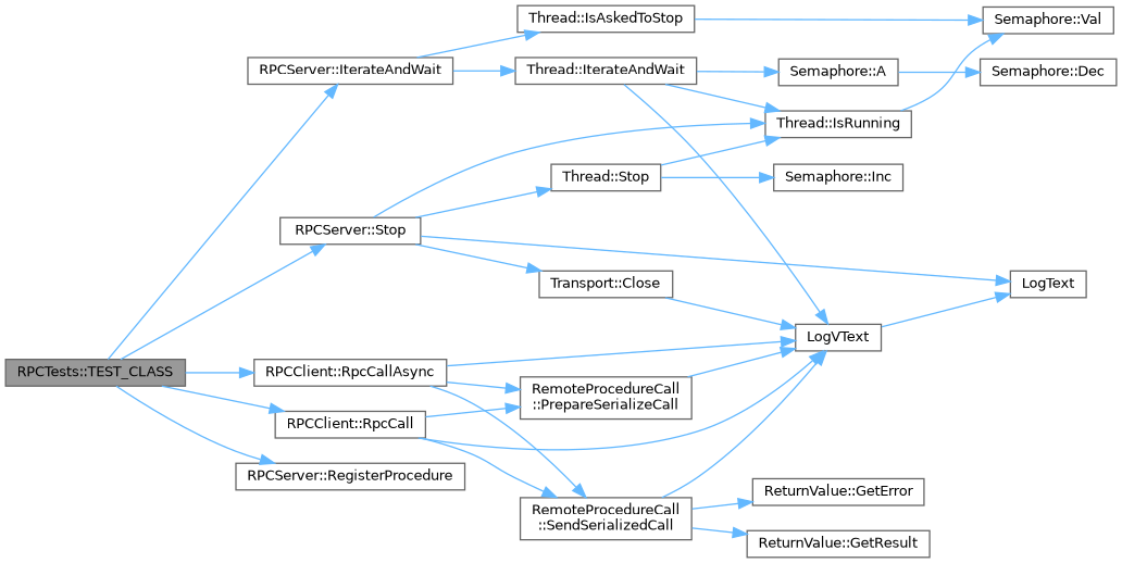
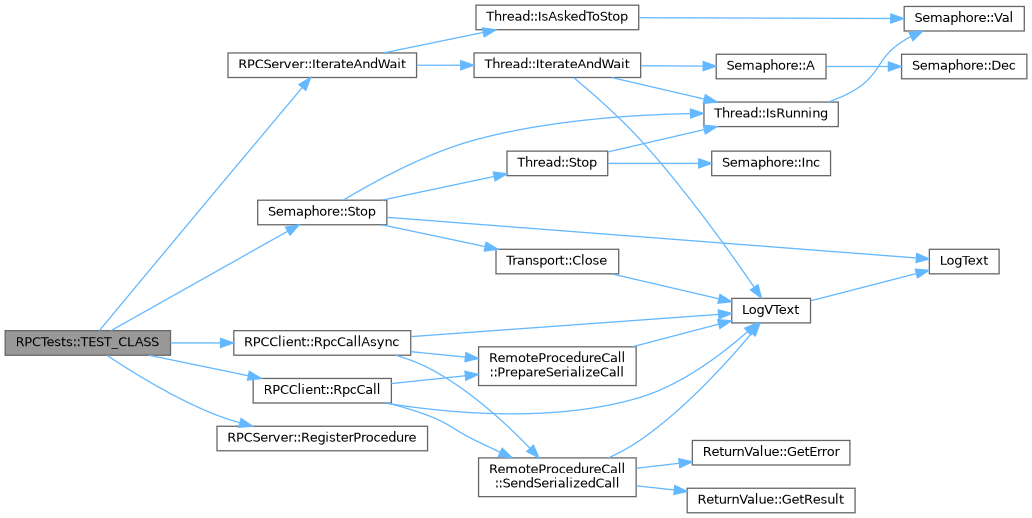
  digraph {
    rankdir=LR
    node [color=grey40 fillcolor=white fontname=Helvetica fontsize=10 shape=box style=filled]
    edge [color=steelblue1 fontname=Helvetica fontsize=10 labelfontname=Helvetica labelfontsize=10 style=solid]
    n1 [color=gray40 fillcolor=grey60 fontcolor=black height=0.2 label="RPCTests::TEST_CLASS" width=0.4]
    n2 [height=0.2 label="RPCServer::IterateAndWait" width=0.4]
    n3 [height=0.2 label="RPCServer::RegisterProcedure" width=0.4]
    n4 [height=0.2 label="RPCClient::RpcCall" width=0.4]
    n5 [height=0.2 label="RPCClient::RpcCallAsync" width=0.4]
-   n6 [height=0.2 label="RPCServer::Stop" width=0.4]
+   n6 [height=0.2 label="Semaphore::Stop" width=0.4]
    n7 [height=0.2 label="Thread::IsAskedToStop" width=0.4]
    n8 [height=0.2 label="Thread::IterateAndWait" width=0.4]
    n9 [height=0.2 label=LogVText width=0.4]
    n10 [height=0.2 label="RemoteProcedureCall\l::PrepareSerializeCall" width=0.4]
    n11 [height=0.2 label="RemoteProcedureCall\l::SendSerializedCall" width=0.4]
    n12 [height=0.2 label="Thread::IsRunning" width=0.4]
    n13 [height=0.2 label=LogText width=0.4]
    n14 [height=0.2 label="Transport::Close" width=0.4]
    n15 [height=0.2 label="Thread::Stop" width=0.4]
    n16 [height=0.2 label="Semaphore::Val" width=0.4]
    n17 [height=0.2 label="Semaphore::A" width=0.4]
    n18 [height=0.2 label="Semaphore::Dec" width=0.4]
    n19 [height=0.2 label="ReturnValue::GetError" width=0.4]
    n20 [height=0.2 label="ReturnValue::GetResult" width=0.4]
    n21 [height=0.2 label="Semaphore::Inc" width=0.4]
    n1 -> n2
    n1 -> n3
    n1 -> n4
    n1 -> n5
    n1 -> n6
    n2 -> n7
    n2 -> n8
    n4 -> n9
    n4 -> n10
    n4 -> n11
    n5 -> n9
    n5 -> n10
    n5 -> n11
    n6 -> n12
    n6 -> n13
    n6 -> n14
    n6 -> n15
    n7 -> n16
    n8 -> n9
    n8 -> n12
    n8 -> n17
    n9 -> n13
    n10 -> n9
    n11 -> n9
    n11 -> n19
    n11 -> n20
    n12 -> n16
    n14 -> n9
    n15 -> n12
    n15 -> n21
    n17 -> n18
  }
